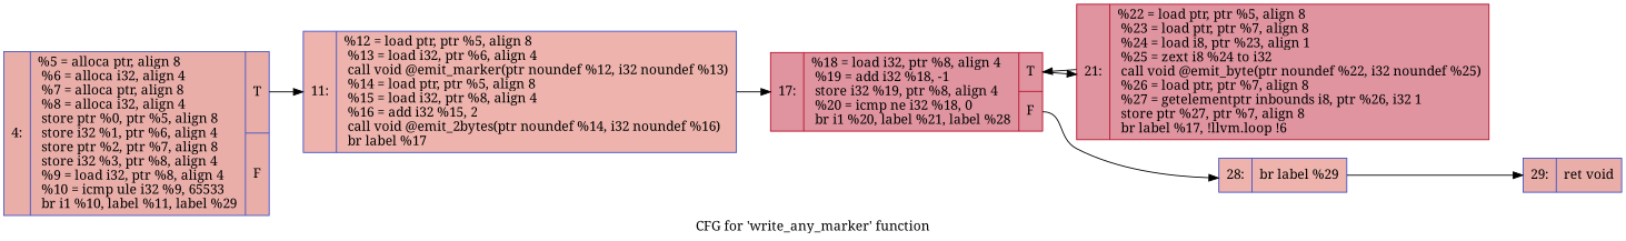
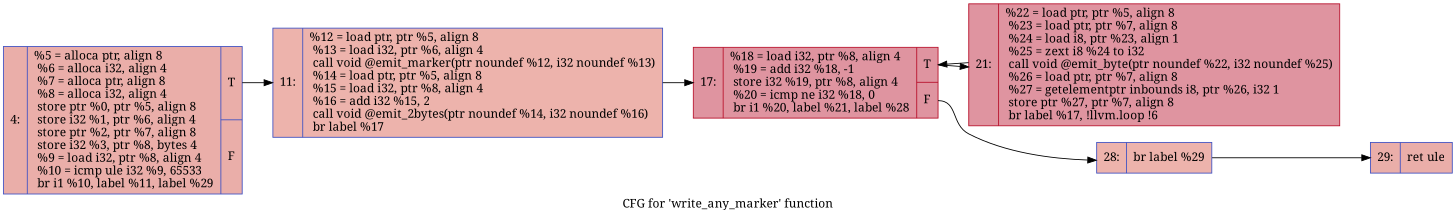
  digraph {
    fontname="Noto Serif"
    label="CFG for 'write_any_marker' function"
    rankdir=LR
    node [color="#3d50c3ff" fillcolor="#d0473d70" fontname="Noto Serif" shape=record style=filled]
    edge [fontname="Noto Serif"]
-   n1 [label="{4:\l|  %5 = alloca ptr, align 8\l  %6 = alloca i32, align 4\l  %7 = alloca ptr, align 8\l  %8 = alloca i32, align 4\l  store ptr %0, ptr %5, align 8\l  store i32 %1, ptr %6, align 4\l  store ptr %2, ptr %7, align 8\l  store i32 %3, ptr %8, align 4\l  %9 = load i32, ptr %8, align 4\l  %10 = icmp ule i32 %9, 65533\l  br i1 %10, label %11, label %29\l|{<s0>T|<s1>F}}"]
+   n1 [label="{4:\l|  %5 = alloca ptr, align 8\l  %6 = alloca i32, align 4\l  %7 = alloca ptr, align 8\l  %8 = alloca i32, align 4\l  store ptr %0, ptr %5, align 8\l  store i32 %1, ptr %6, align 4\l  store ptr %2, ptr %7, align 8\l  store i32 %3, ptr %8, bytes 4\l  %9 = load i32, ptr %8, align 4\l  %10 = icmp ule i32 %9, 65533\l  br i1 %10, label %11, label %29\l|{<s0>T|<s1>F}}"]
    n2 [fillcolor="#d6524470" label="{11:\l|  %12 = load ptr, ptr %5, align 8\l  %13 = load i32, ptr %6, align 4\l  call void @emit_marker(ptr noundef %12, i32 noundef %13)\l  %14 = load ptr, ptr %5, align 8\l  %15 = load i32, ptr %8, align 4\l  %16 = add i32 %15, 2\l  call void @emit_2bytes(ptr noundef %14, i32 noundef %16)\l  br label %17\l}"]
    n3 [color="#b70d28ff" fillcolor="#b70d2870" label="{17:\l|  %18 = load i32, ptr %8, align 4\l  %19 = add i32 %18, -1\l  store i32 %19, ptr %8, align 4\l  %20 = icmp ne i32 %18, 0\l  br i1 %20, label %21, label %28\l|{<s0>T|<s1>F}}"]
-   n4 [label="{29:\l|  ret void\l}"]
+   n4 [label="{29:\l|  ret ule\l}"]
    n5 [color="#b70d28ff" fillcolor="#b70d2870" label="{21:\l|  %22 = load ptr, ptr %5, align 8\l  %23 = load ptr, ptr %7, align 8\l  %24 = load i8, ptr %23, align 1\l  %25 = zext i8 %24 to i32\l  call void @emit_byte(ptr noundef %22, i32 noundef %25)\l  %26 = load ptr, ptr %7, align 8\l  %27 = getelementptr inbounds i8, ptr %26, i32 1\l  store ptr %27, ptr %7, align 8\l  br label %17, !llvm.loop !6\l}"]
    n6 [fillcolor="#d6524470" label="{28:\l|  br label %29\l}"]
    n1 -> n2 [tailport=s0]
    n2 -> n3
    n3 -> n5 [tailport=s0]
    n3 -> n6 [tailport=s1]
    n5 -> n3
    n6 -> n4
  }
